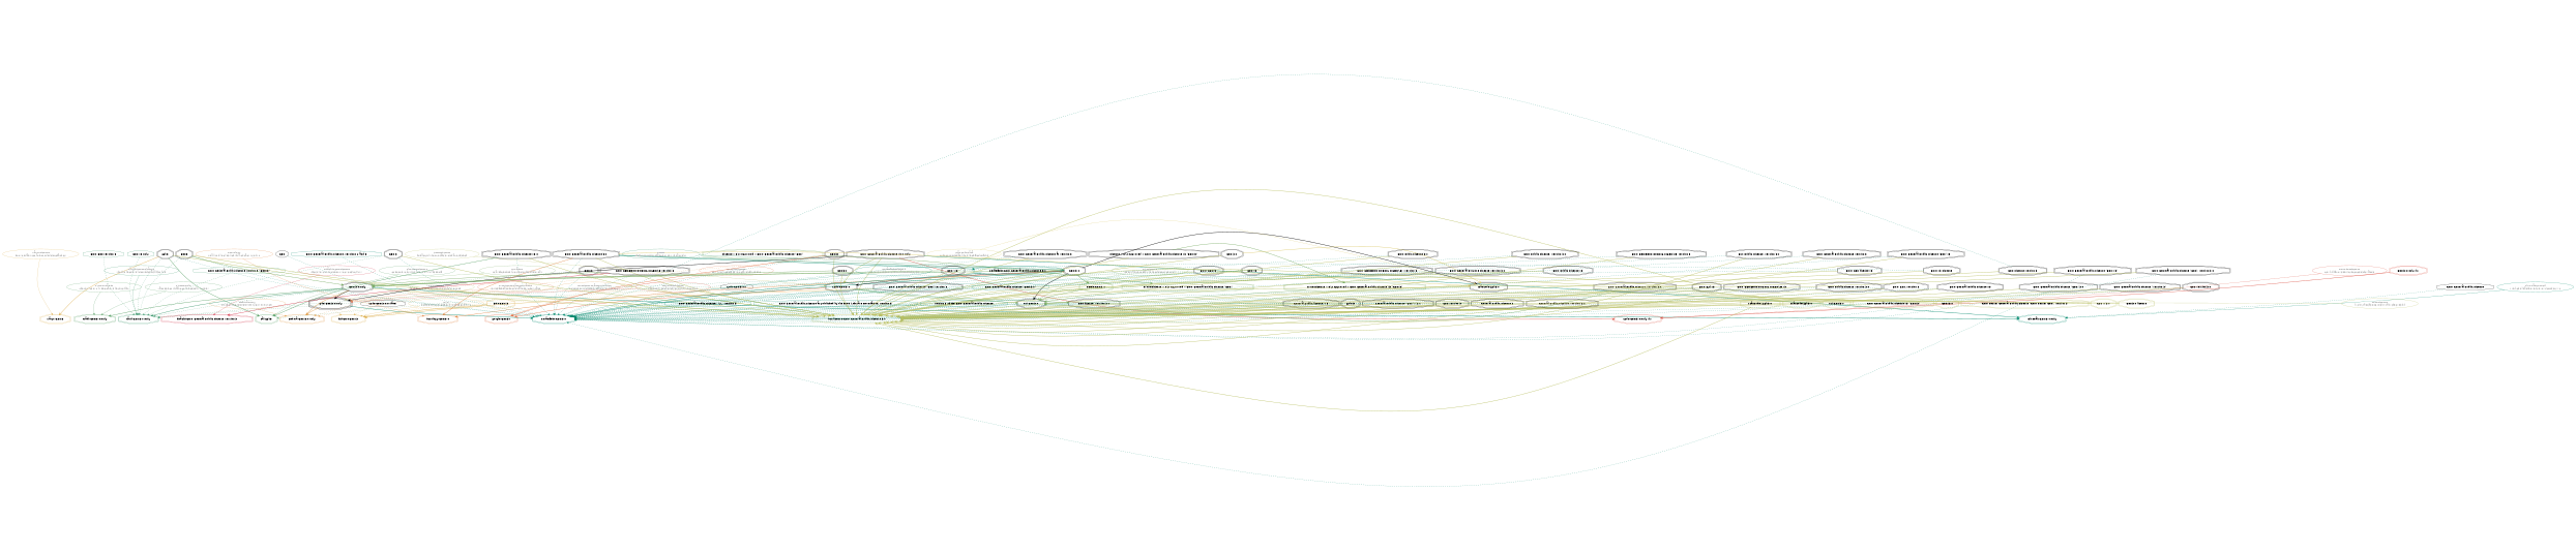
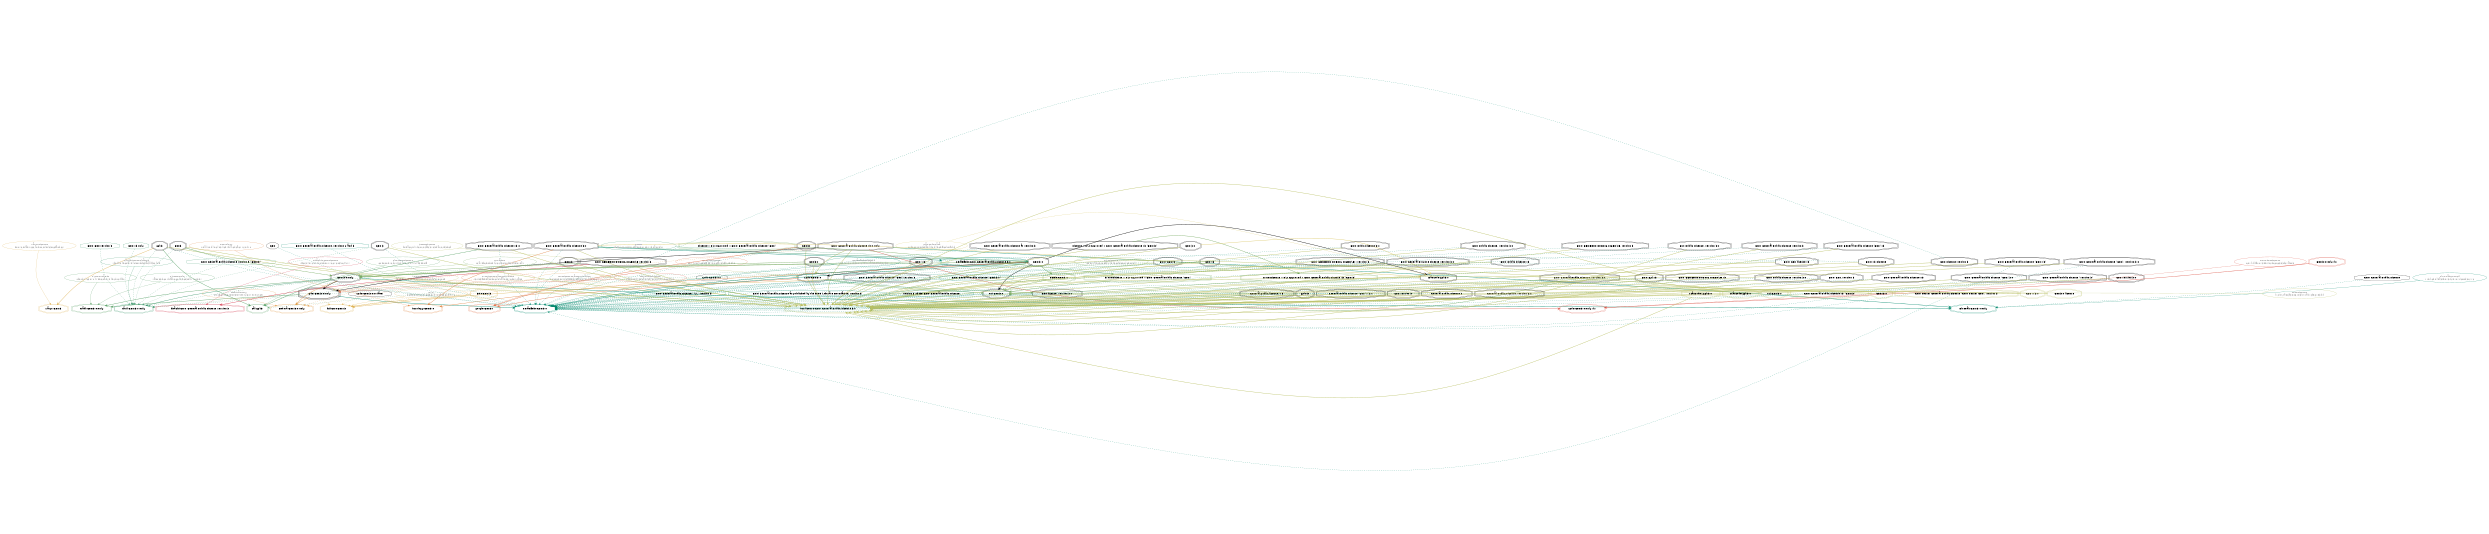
  strict digraph {
    splines=curved
    node [shape=doubleoctagon]
    edge [arrowhead=vee color="#b8bf62" style=bold weight=0.7]
    n1 [label="spdx:GPL-3.0+" shape=octagon]
    n2 [color="#deb256" label="fsf:GNUGPLv3"]
    n3 [color="#b8bf62" fillcolor="beige;1" fontcolor=gray label="SPDXLicense\n49c25861dc9232d4d31b86cd6016c085" shape=ellipse]
    n4 [label="spdx:GPL-3.0-only" shape=tripleoctagon]
    n5 [color="#e09d4b" label="Fedora:GPL-3.0-only"]
    n6 [color="#58a066" label="osadl:GPL-3.0-only"]
    n7 [color="#00876c" label="metaeffekt:GPL-3.0"]
    n8 [label="GPL-3.0-only"]
    n9 [color="#00876c" label="BlueOak:GPL-3.0-only"]
    n10 [color="#379469" label="cavil:GPL-3.0-only"]
    n11 [color="#b8bf62" label="foss-license:GNU General Public License 3.0"]
    n12 [label="GNU General Public License v3.0 only"]
    n13 [label="spdx:GPL-3.0"]
    n14 [color="#dc574a" label="spdx:GPL-3.0-only -lw"]
    n15 [label="osi:GPL-3.0"]
    n16 [color="#e06f45" label="google:GPL30"]
    n17 [label="GPL license, Version 3.0"]
    n18 [label="spdx:GPL-3.0-or-later" shape=octagon]
    n19 [color="#b8bf62" fillcolor="beige;1" fontcolor=gray label="SPDXLicense\nf85acc2d7d6802caf23169ba022935cf" shape=ellipse]
    n20 [color="#58a066" label="cal:gpl-3"]
    n21 [label="GPL-3.0"]
    n22 [color="#78ab63" label="DEP5:GPL-3.0"]
    n23 [label="scancode:gpl-3.0"]
    n24 [color="#e18745" label="fossology:GPL-3.0"]
    n25 [color="#78ab63" fillcolor="beige;1" fontcolor=gray label="OSILicense\n35521adcd269fa145436db9e84c502c4" shape=ellipse]
    n26 [label="GNU General Public License, Version 3.0"]
    n27 [color="#78ab63" label="Trove:License :: OSI Approved :: GNU General Public License (GPL)"]
    n28 [color="#78ab63" label="License :: OSI Approved :: GNU General Public License (GPL)"]
    n29 [color="#78ab63" label="Trove:License :: OSI Approved :: GNU General Public License v3 (GPLv3)"]
    n30 [label="License :: OSI Approved :: GNU General Public License v3 (GPLv3)"]
    n31 [color="#e06f45" fillcolor="beige;1" fontcolor=gray label="GoogleLicense\n597419d76b9f3c57306fa7ebff7255be" shape=ellipse]
    n32 [label=GPL30]
    n33 [color="#e09d4b" fillcolor="beige;1" fontcolor=gray label="FedoraEntry\n3bc561b66285d357bfd42607d0bc46f1" shape=ellipse]
    n34 [label=GPLv3]
    n35 [label="GNU General Public License" shape=octagon]
    n36 [color="#00876c" fillcolor="beige;1" fontcolor=gray label="BlueOakCouncil\n115465e45a3f9e73d29187dceeb3c776" shape=ellipse]
    n37 [color="#58a066" fillcolor="beige;1" fontcolor=gray label="OSADLRule\n1a5033d601bfab6624b26e3ea71c2397" shape=ellipse]
    n38 [color="#58a066" fillcolor="beige;1" fontcolor=gray label="OSADLMatrix\n0fe0d24c3870475568a81549cd02f4fc" shape=ellipse]
    n39 [color="#deb256" fillcolor="beige;1" fontcolor=gray label="FSF\ndcfb33e0f023765561d1c6a6560da77c" shape=ellipse]
    n40 [color="#deb256" label=GNUGPLv3]
    n41 [label="GNU General Public License (GPL) version 3"]
    n42 [color="#58a066" fillcolor="beige;1" fontcolor=gray label="ChooseALicense\n605e28916d21f0d48910b47b4a3990ff" shape=ellipse]
    n43 [label="gpl-3"]
    n44 [color="#deb256" label="warpr:GPL-3"]
    n45 [label="GNU General Public License v3.0"]
    n46 [label="GNU GPLv3"]
    n47 [color="#dac767" fillcolor="beige;1" fontcolor=gray label="ScancodeData\n02f2620e8c59a94d6d4965ff60befbbd" shape=ellipse]
    n48 [label="GPL 3.0"]
    n49 [label="GNU General Public License 3.0"]
    n50 [color="#00876c" label="metaeffekt:GNU General Public License 3.0"]
    n51 [color="#e18745" fillcolor="beige;1" fontcolor=gray label="Fossology\n0ea408d4864834657fd46dca61122d10" shape=ellipse]
    n52 [label=GPL shape=octagon]
    n53 [color="#379469" fillcolor="beige;1" fontcolor=gray label="OKFN\n855312616b918fa36981231152a02eb1" shape=ellipse]
    n54 [color="#e06f45" fillcolor="beige;1" fontcolor=gray label="OrtLicenseCategorization\n73793f99ea2e58cd8baae8e76de72a9e" shape=ellipse]
    n55 [color="#e09d4b" fillcolor="beige;1" fontcolor=gray label="OrtLicenseCategorization\n963e3b3c120f3f691dfb2945149688c4" shape=ellipse]
    n56 [color="#379469" fillcolor="beige;1" fontcolor=gray label="CavilLicenseChange\n1f6db3496ea15405e15fcdaca4f324d5" shape=ellipse]
    n57 [color="#379469" label="GNU GPL version 3" shape=octagon]
    n58 [color="#379469" label="GNU General Public License version 3 (GPLv3)" shape=octagon]
    n59 [label="GPL 3"]
    n60 [label="GPL v3"]
    n61 [color="#379469" label="GPL v3 only" shape=octagon]
    n62 [label=GPL3]
    n63 [color="#00876c" fillcolor="beige;1" fontcolor=gray label="MetaeffektLicense\n76b7e730055e87c45b07af059f9d37b9" shape=ellipse]
    n64 [color="#00876c" label="GNU General Public License (GPLV3+)" shape=octagon]
    n65 [color="#00876c" label="GNU General Public License, Versions 2 and 3" shape=octagon]
    n66 [label="GNU GENERAL PUBLIC LICENSE - Version 3"]
    n67 [label="GNU GENERAL PUBLIC LICENSE Version 3"]
    n68 [color="#d43d51" label="hitachi:GNU General Public License Version 3"]
    n69 [label="GNU GENERAL PUBLIC LICENSE v3"]
    n70 [label="GNU GENERAL PUBLIC LICENSE, version 3"]
    n71 [label="GNU GPL license v3"]
    n72 [label="GNU GPL, Version 3"]
    n73 [label="GNU General Public Licence Version 3"]
    n74 [label="GNU General Public License (GPL v.3)"]
    n75 [label="GNU General Public License (GPL) 3.0"]
    n76 [label="GNU General Public License (GPL) v3"]
    n77 [label="GNU General Public License (GPL), Version 3.0"]
    n78 [label="GNU General Public License (version 3)"]
    n79 [label="GNU General Public License at version 3"]
    n80 [label="GNU General Purpose License Version 3.0"]
    n81 [label="GNU Gpl v3"]
    n82 [label="GNU Pubic License 3.0"]
    n83 [label="GNU Public License v3"]
    n84 [label="GNU Public License version 3.0"]
    n85 [label="GNU Public License, Version 3.0"]
    n86 [label="GNU v3 License"]
    n87 [label="GNU General Public License v.3"]
    n88 [label="Gnu Public Licence, Version 3.0"]
    n89 [label="GPL Licence Version 3"]
    n90 [label="GPL Version 3.0"]
    n91 [label="GPL version 3"]
    n92 [label="General Public License (GPL) v 3.0"]
    n93 [label="General Public License 3"]
    n94 [label="General Public License, Version 3.0"]
    n95 [label="General public licence, v 3"]
    n96 [label=gpl_v3]
    n97 [color="#00876c" label="GNU General Public License\" .SS \"Version 3" shape=octagon]
    n98 [color="#00876c" label="GNU General Public License as published by the Free Software Foundation; version 3" shape=octagon]
    n99 [color="#00876c" label="version 3 of the GNU General Public License" shape=octagon]
    n100 [color="#dc574a" fillcolor="beige;1" fontcolor=gray label="HermineLicense\n6e14d4ff007355792d6cc6333f27a5e3" shape=ellipse]
    n101 [color="#dc574a" label="GPL-3.0-only -lw"]
    n102 [color="#dc574a" fillcolor="beige;1" fontcolor=gray label="HermineLicense\n0aed88d1ce6ac79f430dd4f71568f423" shape=ellipse]
    n103 [color="#deb256" fillcolor="beige;1" fontcolor=gray label="WarprLicense\n58076eda91cc648b802ded65c6fa8b62" shape=ellipse]
    n104 [color="#b8bf62" fillcolor="beige;1" fontcolor=gray label="FossLicense\n412972a86a38861e3b70ab1cfe61e3dd" shape=ellipse]
    n105 [label="GPL3.0"]
    n106 [label="GPL (v3)"]
    n107 [color="#b8bf62" label="scancode://gpl-3.0"]
    n108 [color="#b8bf62" label="scancode:gpl-3.0"]
    n109 [color="#b8bf62" label="osi:GPL-3.0"]
    n110 [color="#b8bf62" label="GNU General Public License v3 (GPLv3)"]
    n111 [color="#b8bf62" label="GPLv3.0"]
    n112 [color="#b8bf62" label="GNU Lesser General Public License (GNU Lesser GPL), version 3"]
    n113 [color="#b8bf62" label="GPL v. 3.0"]
    n114 [color="#b8bf62" label="GPL-3.0 license"]
    n115 [color="#d43d51" fillcolor="beige;1" fontcolor=gray label="HitachiOpenLicense\ndfccb4e128048095e017667683b64b77" shape=ellipse]
    n116 [color="#78ab63" fillcolor="beige;1" fontcolor=gray label="Curation\n06a15f69ede9426c45290f93da951ea1" shape=ellipse]
    n1 -> n2 [color="#deb256" style=dashed weight=0.5]
    n3 -> n4 [weight=0.5 arrowhead="" style=""]
    n4 -> n2 [color="#deb256" style=dashed weight=0.5]
    n4 -> n5 [color="#e09d4b"]
+   n4 -> n6 [color="#58a066"]
    n4 -> n7 [color="#00876c"]
    n8 -> n4 [color=""]
    n8 -> n5 [color="#e09d4b"]
    n8 -> n6 [color="#58a066"]
    n8 -> n9 [color="#00876c"]
    n8 -> n10 [color="#379469"]
    n8 -> n11
    n12 -> n4 [color=""]
    n12 -> n5 [color="#e09d4b" style=dashed weight=0.5]
    n12 -> n9 [color="#00876c"]
    n12 -> n11
    n12 -> n13
    n12 -> n14 [color="#dc574a"]
    n13 -> n2 [color="#deb256" style=dashed weight=0.5]
    n13 -> n15 [color="#78ab63"]
    n13 -> n16 [color="#e06f45"]
    n13 -> n17 [color="#58a066"]
    n15 -> n7 [color="#00876c" style=dashed weight=0.5]
    n17 -> n7 [color="#00876c" style=dashed weight=0.5]
    n17 -> n11
    n18 -> n2 [color="#deb256" style=dashed weight=0.5]
    n19 -> n13 [weight=0.5 arrowhead="" style=""]
    n21 -> n7 [color="#00876c"]
    n21 -> n8 [color="#78ab63"]
    n21 -> n10 [color="#379469" style=dashed weight=0.5]
    n21 -> n11
    n21 -> n13 [color=""]
    n21 -> n15 [color=""]
    n21 -> n22 [color="#78ab63"]
    n21 -> n23 [color=""]
    n21 -> n24 [color="#e18745"]
    n22 -> n15 [color="#78ab63"]
    n23 -> n7 [color="#00876c" style=dashed weight=0.5]
    n23 -> n11
    n25 -> n15 [color="#78ab63" weight=0.5 arrowhead="" style=""]
    n26 -> n11
    n26 -> n15 [color="#78ab63"]
    n27 -> n15 [color="#78ab63"]
    n28 -> n27 [color="#78ab63"]
    n29 -> n15 [color="#78ab63"]
    n30 -> n11
    n30 -> n29 [color="#78ab63"]
    n31 -> n16 [color="#e06f45" weight=0.5 arrowhead="" style=""]
    n32 -> n7 [color="#00876c" style=dashed weight=0.5]
    n32 -> n11
    n32 -> n16 [color="#e06f45"]
    n33 -> n5 [color="#e09d4b" weight=0.5 arrowhead="" style=""]
    n34 -> n5 [color="#e09d4b" style=dashed weight=0.5]
    n34 -> n7 [color="#00876c" style=dashed weight=0.5]
    n34 -> n10 [color="#379469" style=dashed weight=0.5]
    n34 -> n11
    n35 -> n9 [color="#00876c" style=dashed weight=0.5]
    n36 -> n9 [color="#00876c" weight=0.5 arrowhead="" style=""]
    n37 -> n6 [color="#58a066" weight=0.5 arrowhead="" style=""]
    n38 -> n6 [color="#58a066" weight=0.5 arrowhead="" style=""]
    n39 -> n2 [color="#deb256" weight=0.5 arrowhead="" style=""]
    n40 -> n2 [color="#deb256"]
    n41 -> n2 [color="#deb256"]
    n41 -> n7 [color="#00876c" style=dashed weight=0.5]
    n41 -> n11
    n42 -> n20 [color="#58a066" weight=0.5 arrowhead="" style=""]
    n43 -> n7 [color="#00876c" style=dashed weight=0.5]
    n43 -> n10 [color="#379469" style=dashed weight=0.5]
    n43 -> n11
    n43 -> n20 [color="#58a066"]
    n43 -> n44 [color="#deb256"]
    n45 -> n7 [color="#00876c" style=dashed weight=0.5]
    n45 -> n11
    n45 -> n20 [color="#58a066"]
    n46 -> n11
    n46 -> n20 [color="#58a066" style=dashed weight=0.5]
    n47 -> n23 [color="#dac767" weight=0.5 arrowhead="" style=""]
    n48 -> n11
    n48 -> n23 [color="#dac767"]
    n49 -> n7 [color="#00876c" style=dashed weight=0.5]
    n49 -> n11
    n49 -> n21 [color="#379469"]
    n49 -> n23 [color="#dac767"]
    n49 -> n24 [color="#e18745"]
    n49 -> n50 [color="#00876c"]
    n50 -> n7 [color="#00876c"]
    n51 -> n24 [color="#e18745" weight=0.5 arrowhead="" style=""]
    n52 -> n7 [color="#00876c" style=dashed weight=0.5]
    n53 -> n21 [color="#379469" weight=0.5 arrowhead="" style=""]
    n54 -> n4 [color="#e06f45" weight=0.5 arrowhead="" style=""]
    n55 -> n4 [color="#e09d4b" weight=0.5 arrowhead="" style=""]
    n56 -> n10 [color="#379469" weight=0.5 arrowhead="" style=""]
    n57 -> n10 [color="#379469" style=dashed weight=0.5]
    n58 -> n10 [color="#379469" style=dashed weight=0.5]
    n59 -> n7 [color="#00876c" style=dashed weight=0.5]
    n59 -> n10 [color="#379469" style=dashed weight=0.5]
    n59 -> n11
    n60 -> n7 [color="#00876c" style=dashed weight=0.5]
    n60 -> n10 [color="#379469" style=dashed weight=0.5]
    n60 -> n11
    n61 -> n10 [color="#379469" style=dashed weight=0.5]
    n62 -> n7 [color="#00876c" style=dashed weight=0.5]
    n62 -> n8 [color="#78ab63"]
    n62 -> n10 [color="#379469" style=dashed weight=0.5]
    n62 -> n11
    n63 -> n7 [color="#00876c" weight=0.5 arrowhead="" style=""]
    n64 -> n7 [color="#00876c" style=dashed weight=0.5]
    n65 -> n7 [color="#00876c" style=dashed weight=0.5]
    n66 -> n7 [color="#00876c" style=dashed weight=0.5]
    n66 -> n11
    n67 -> n7 [color="#00876c" style=dashed weight=0.5]
    n67 -> n8 [color="#78ab63"]
    n67 -> n11
    n67 -> n68 [color="#d43d51"]
    n69 -> n7 [color="#00876c" style=dashed weight=0.5]
    n69 -> n11
    n70 -> n7 [color="#00876c" style=dashed weight=0.5]
    n70 -> n11
    n71 -> n7 [color="#00876c" style=dashed weight=0.5]
    n71 -> n11
    n72 -> n7 [color="#00876c" style=dashed weight=0.5]
    n72 -> n11
    n73 -> n7 [color="#00876c" style=dashed weight=0.5]
    n73 -> n11
    n74 -> n7 [color="#00876c" style=dashed weight=0.5]
    n74 -> n11
    n75 -> n7 [color="#00876c" style=dashed weight=0.5]
    n75 -> n11
    n76 -> n7 [color="#00876c" style=dashed weight=0.5]
    n76 -> n11
    n77 -> n7 [color="#00876c" style=dashed weight=0.5]
    n77 -> n11
    n78 -> n7 [color="#00876c" style=dashed weight=0.5]
    n78 -> n11
    n79 -> n7 [color="#00876c" style=dashed weight=0.5]
    n79 -> n11
    n80 -> n7 [color="#00876c" style=dashed weight=0.5]
    n80 -> n11
    n81 -> n7 [color="#00876c" style=dashed weight=0.5]
    n81 -> n11
    n82 -> n7 [color="#00876c" style=dashed weight=0.5]
    n82 -> n11
    n83 -> n7 [color="#00876c" style=dashed weight=0.5]
    n83 -> n11
    n84 -> n7 [color="#00876c" style=dashed weight=0.5]
    n84 -> n11
    n85 -> n7 [color="#00876c" style=dashed weight=0.5]
    n85 -> n11
    n86 -> n7 [color="#00876c" style=dashed weight=0.5]
    n86 -> n11
    n87 -> n7 [color="#00876c" style=dashed weight=0.5]
    n87 -> n11
    n88 -> n7 [color="#00876c" style=dashed weight=0.5]
    n88 -> n11
    n89 -> n7 [color="#00876c" style=dashed weight=0.5]
    n89 -> n11
    n90 -> n7 [color="#00876c" style=dashed weight=0.5]
    n90 -> n11
    n91 -> n7 [color="#00876c" style=dashed weight=0.5]
    n91 -> n11
    n92 -> n7 [color="#00876c" style=dashed weight=0.5]
    n92 -> n11
    n93 -> n7 [color="#00876c" style=dashed weight=0.5]
    n93 -> n11
    n94 -> n7 [color="#00876c" style=dashed weight=0.5]
    n94 -> n11
    n95 -> n7 [color="#00876c" style=dashed weight=0.5]
    n95 -> n11
    n96 -> n7 [color="#00876c" style=dashed weight=0.5]
    n96 -> n11
    n97 -> n7 [color="#00876c" style=dashed weight=0.5]
    n98 -> n7 [color="#00876c" style=dashed weight=0.5]
    n99 -> n7 [color="#00876c" style=dashed weight=0.5]
    n100 -> n14 [color="#dc574a" weight=0.5 arrowhead="" style=""]
    n101 -> n14 [color="#dc574a"]
    n102 -> n4 [color="#dc574a" weight=0.5 arrowhead="" style=""]
    n103 -> n44 [color="#deb256" weight=0.5 arrowhead="" style=""]
    n104 -> n11 [weight=0.5 arrowhead="" style=""]
    n105 -> n8 [color="#78ab63"]
    n105 -> n11
    n106 -> n8 [color="#78ab63"]
    n106 -> n11
    n107 -> n11
    n108 -> n11
    n109 -> n11
    n110 -> n11
    n111 -> n11
    n112 -> n11
    n113 -> n11
    n114 -> n11
    n115 -> n68 [color="#d43d51" weight=0.5 arrowhead="" style=""]
    n116 -> n8 [color="#78ab63" weight=0.5 arrowhead="" style=""]
  }
